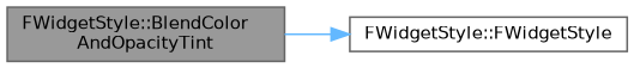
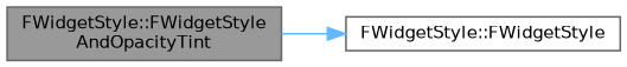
  digraph {
    rankdir=LR
    node [fontname=Helvetica fontsize=10 shape=box style=filled]
-   n1 [color=gray40 fillcolor=grey60 fontcolor=black height=0.2 label="FWidgetStyle::BlendColor\lAndOpacityTint" width=0.4]
+   n1 [color=gray40 fillcolor=grey60 fontcolor=black height=0.2 label="FWidgetStyle::FWidgetStyle\lAndOpacityTint" width=0.4]
    n2 [color=grey40 fillcolor=white height=0.2 label="FWidgetStyle::FWidgetStyle" width=0.4]
    n1 -> n2 [color=steelblue1 fontname=Helvetica fontsize=10 labelfontname=Helvetica labelfontsize=10 style=solid]
  }
